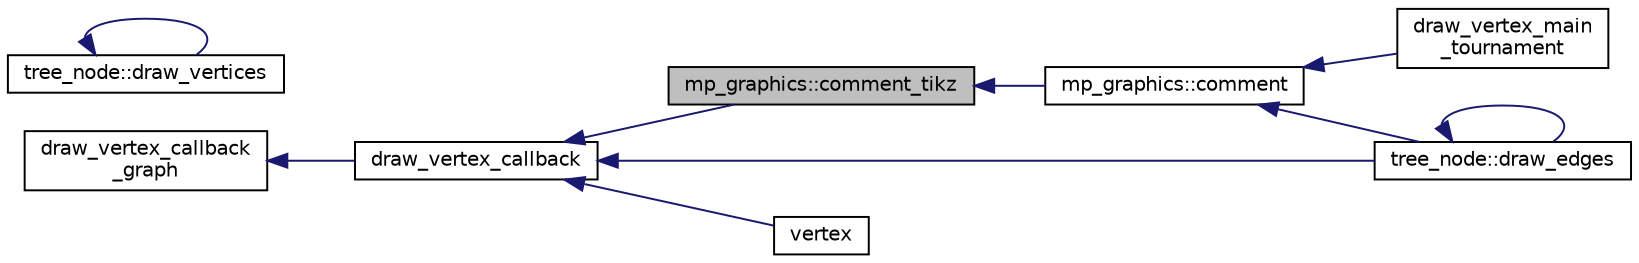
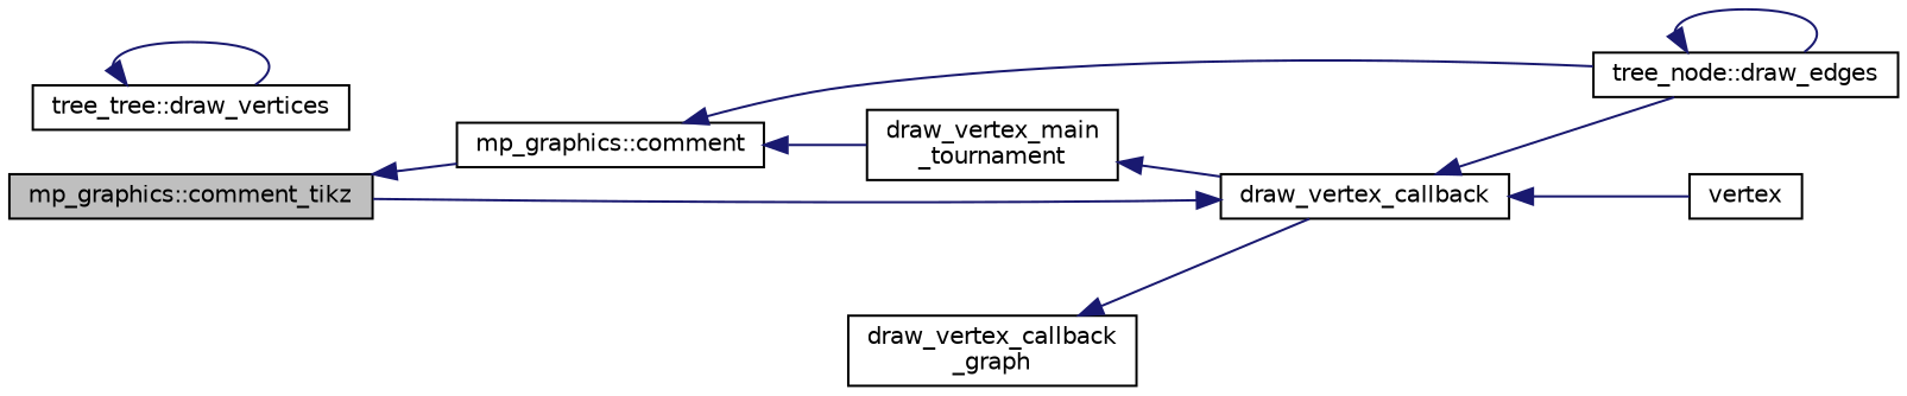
  digraph {
    rankdir=LR
    node [color=black fillcolor=white fontname=Helvetica fontsize=10 shape=record style=filled]
    edge [color=midnightblue dir=back fontname=Helvetica fontsize=10 labelfontname=Helvetica labelfontsize=10 style=solid]
    n1 [fillcolor=grey75 fontcolor=black height=0.2 label="mp_graphics::comment_tikz" width=0.4]
    n2 [height=0.2 label="mp_graphics::comment" width=0.4]
    n3 [height=0.2 label="draw_vertex_main\l_tournament" width=0.4]
    n4 [height=0.2 label="tree_node::draw_edges" width=0.4]
    n5 [height=0.2 label="draw_vertex_callback\l_graph" width=0.4]
    n6 [height=0.2 label=draw_vertex_callback width=0.4]
    n7 [height=0.2 label=vertex width=0.4]
-   n8 [height=0.2 label="tree_node::draw_vertices" width=0.4]
+   n8 [height=0.2 label="tree_tree::draw_vertices" width=0.4]
    n1 -> n2
    n2 -> n3
    n2 -> n4
+   n3 -> n6
    n4 -> n4
    n5 -> n6
    n6 -> n1
    n6 -> n4
    n6 -> n7
    n8 -> n8
  }
